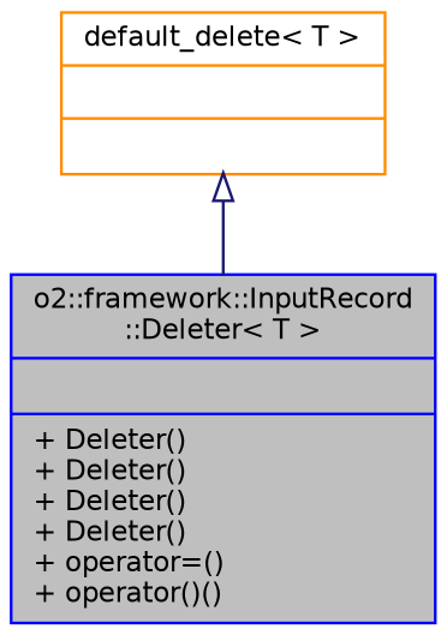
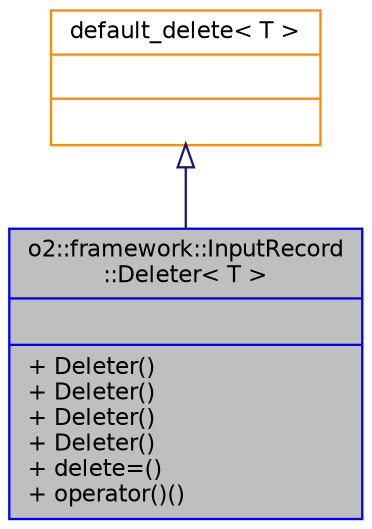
  digraph {
    node [fontname=Helvetica fontsize=10 shape=record]
-   n1 [color=blue fillcolor=grey75 fontcolor=black height=0.2 label="{o2::framework::InputRecord\l::Deleter\< T \>\n||+ Deleter()\l+ Deleter()\l+ Deleter()\l+ Deleter()\l+ operator=()\l+ operator()()\l}" style=filled width=0.4]
+   n1 [color=blue fillcolor=grey75 fontcolor=black height=0.2 label="{o2::framework::InputRecord\l::Deleter\< T \>\n||+ Deleter()\l+ Deleter()\l+ Deleter()\l+ Deleter()\l+ delete=()\l+ operator()()\l}" style=filled width=0.4]
    n2 [color=darkorange height=0.2 label="{default_delete\< T \>\n||}" width=0.4]
    n2 -> n1 [arrowtail=onormal color=midnightblue dir=back fontname=Helvetica fontsize=10 labelfontname=Helvetica labelfontsize=10 style=solid]
  }
